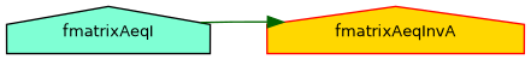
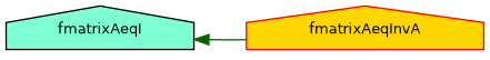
  digraph {
    rankdir=LR
    node [fontname=Helvetica fontsize=10 shape=house style=filled]
    n1 [color=black fillcolor=aquamarine fontcolor=black height=0.2 label=fmatrixAeqI width=0.4]
    n2 [color=red fillcolor=gold height=0.2 label=fmatrixAeqInvA width=0.4]
-   n2 -> n1 [color=darkgreen dir=back fontname=Helvetica fontsize=10 labelfontname=Helvetica labelfontsize=10 style=solid]
+   n1 -> n2 [color=darkgreen dir=back fontname=Helvetica fontsize=10 labelfontname=Helvetica labelfontsize=10 style=solid]
  }
